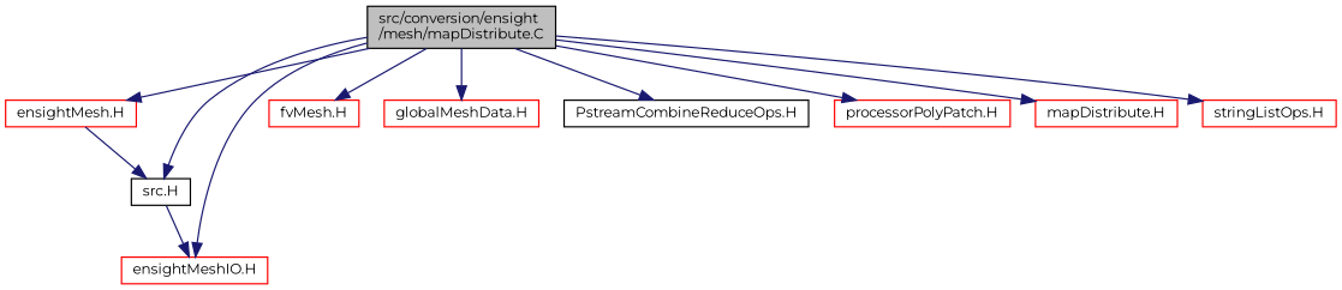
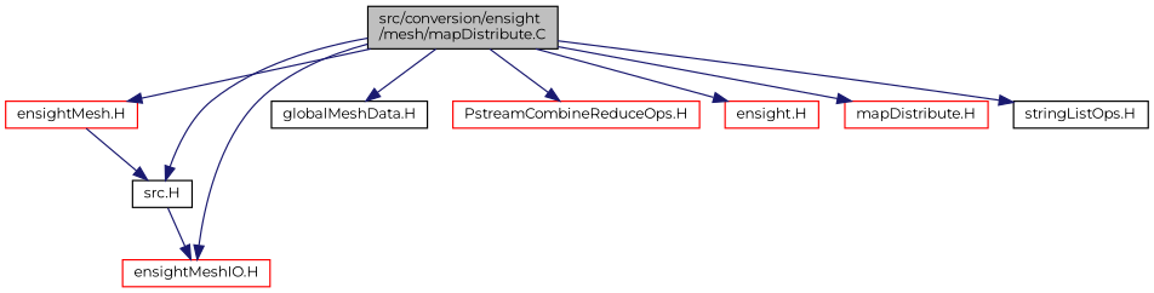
  digraph {
    fontname=Montserrat
    node [color=red fontname=Montserrat fontsize=10 shape=record]
    edge [color=midnightblue fontname=Montserrat fontsize=10 labelfontname=Helvetica labelfontsize=10 style=solid]
    n1 [color=black fillcolor=grey75 fontcolor=black height=0.2 label="src/conversion/ensight\l/mesh/mapDistribute.C" style=filled width=0.4]
    n2 [height=0.2 label="ensightMesh.H" width=0.4]
    n3 [color=black height=0.2 label="src.H" width=0.4]
    n4 [height=0.2 label="ensightMeshIO.H" width=0.4]
-   n5 [height=0.2 label="fvMesh.H" width=0.4]
-   n6 [height=0.2 label="globalMeshData.H" width=0.4]
-   n7 [color=black height=0.2 label="PstreamCombineReduceOps.H" width=0.4]
-   n8 [height=0.2 label="processorPolyPatch.H" width=0.4]
+   n6 [color=black height=0.2 label="globalMeshData.H" width=0.4]
+   n7 [height=0.2 label="PstreamCombineReduceOps.H" width=0.4]
+   n8 [height=0.2 label="ensight.H" width=0.4]
    n9 [height=0.2 label="mapDistribute.H" width=0.4]
-   n10 [height=0.2 label="stringListOps.H" width=0.4]
+   n10 [color=black height=0.2 label="stringListOps.H" width=0.4]
    n1 -> n2
    n1 -> n3
    n1 -> n4
-   n1 -> n5
    n1 -> n6
    n1 -> n7
    n1 -> n8
    n1 -> n9
    n1 -> n10
    n2 -> n3
    n3 -> n4
  }
